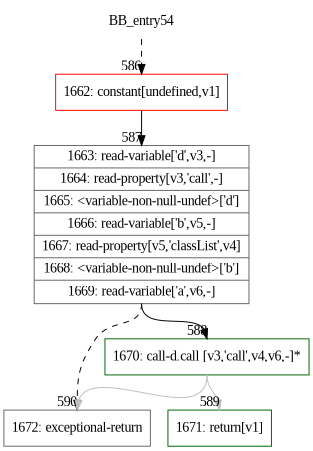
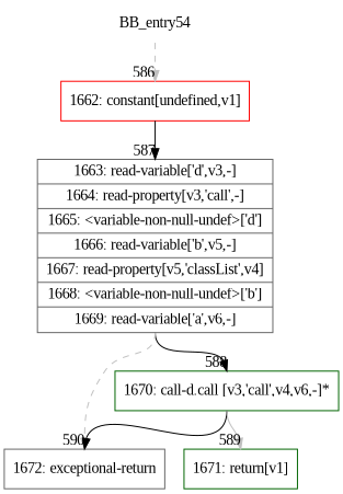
  digraph {
    fontname="Liberation Serif"
    rankdir=TD
    node [color=gray40 fontname="Liberation Serif" shape=record]
    edge [fontname="Liberation Serif" headport=n style=solid tailport=s]
    BB_entry54 [shape=none]
    n2 [color=red label="{1662: constant[undefined,v1]}"]
    n3 [label="{1663: read-variable['d',v3,-]|1664: read-property[v3,'call',-]|1665: \<variable-non-null-undef\>['d']|1666: read-variable['b',v5,-]|1667: read-property[v5,'classList',v4]|1668: \<variable-non-null-undef\>['b']|1669: read-variable['a',v6,-]}"]
    n4 [color=darkgreen label="{1670: call-d.call [v3,'call',v4,v6,-]*}"]
    n5 [label="{1672: exceptional-return}"]
    n6 [color=darkgreen label="{1671: return[v1]}"]
-   BB_entry54 -> n2 [headlabel="    586" style=dashed]
+   BB_entry54 -> n2 [headlabel="    586" style=dashed color=gray]
    n2 -> n3 [headlabel="      587"]
    n3 -> n4 [headlabel="      588"]
-   n3 -> n5 [color=black headlabel="      590" style=dashed]
-   n4 -> n5 [color=gray]
+   n3 -> n5 [color=gray headlabel="      590" style=dashed]
+   n4 -> n5 [color=black]
    n4 -> n6 [color=gray headlabel="      589"]
  }
